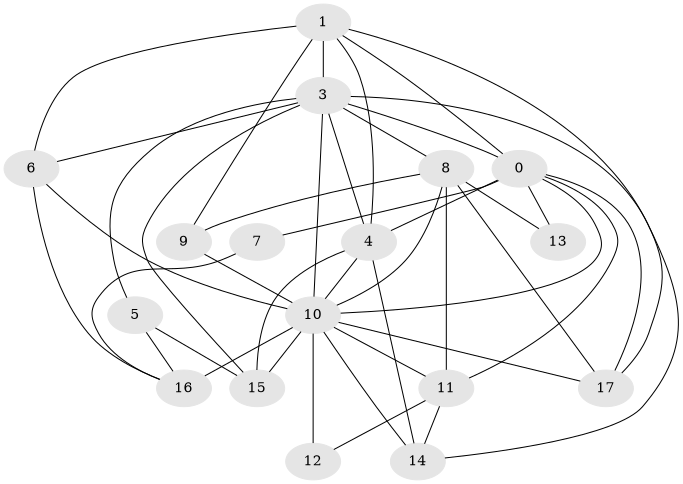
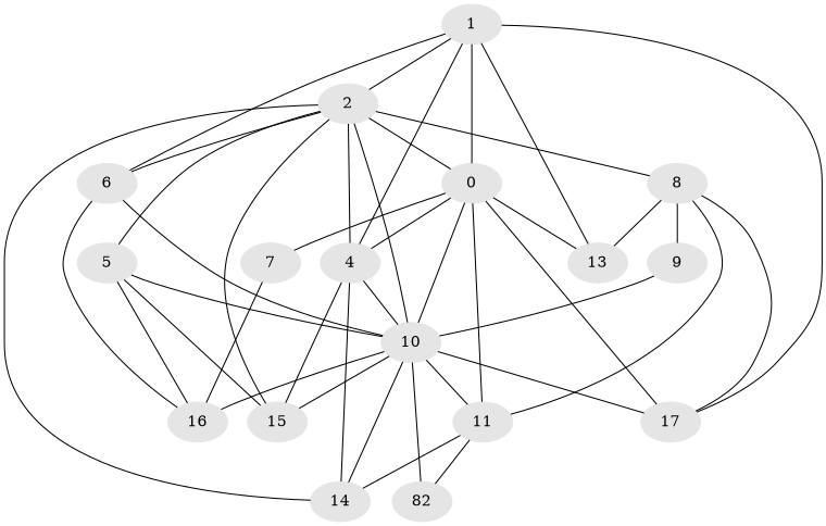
  graph {
    node [color=gray90 style=filled]
    edge [weight=1.0]
    1
-   2 [label=3]
+   2
    n3 [label=0]
    4
    6
    13
    17
    5
    8
    10
    14
    15
    11
    7
    16
    9
-   12
+   12 [label=82]
    1 -- 2
    1 -- n3
    1 -- 4
    1 -- 6
-   1 -- 9 [weight=2.0]
+   1 -- 13 [weight=2.0]
    1 -- 17
    2 -- n3 [weight=3.0]
    2 -- 4
    2 -- 6
    2 -- 5
    2 -- 8
    2 -- 10 [weight=3.0]
    2 -- 14
    2 -- 15
    n3 -- 4
    n3 -- 13
    n3 -- 17
    n3 -- 10 [weight=2.0]
    n3 -- 11
    n3 -- 7 [weight=4.0]
    4 -- 10 [weight=2.0]
    4 -- 14
    4 -- 15
    6 -- 10
    6 -- 16
    5 -- 15
    5 -- 16
    8 -- 13
    8 -- 17
-   8 -- 10
+   5 -- 10
    8 -- 11
    8 -- 9
    10 -- 17
    10 -- 14
    10 -- 15 [weight=2.0]
    10 -- 11 [weight=2.0]
    10 -- 16 [weight=4.0]
    10 -- 12 [weight=3.0]
    11 -- 14
    11 -- 12
    7 -- 16
    9 -- 10
  }
